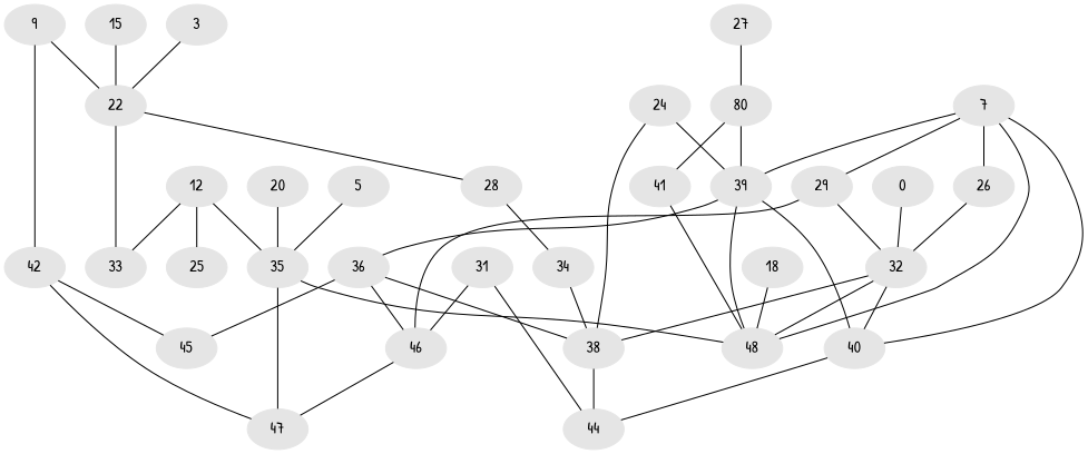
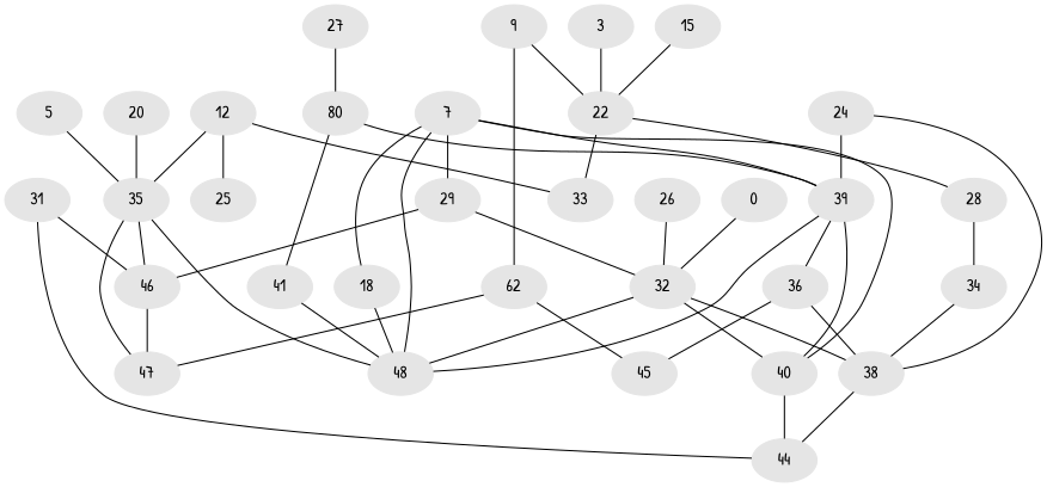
  graph {
    fontname="Patrick Hand"
    node [color=gray90 fontname="Patrick Hand" style=filled]
    edge [fontname="Patrick Hand" weight=1.0]
    3
    22
    n3 [label=33]
    28
    5
    35
    48
    47
    7
    26
    29
    39
    40
    32
    46
    38
    36
    44
    n19 [label=0]
    9
-   42
+   42 [label=62]
    45
    12
    25
    15
    18
    20
    34
    24
    n30 [label=80]
    27
    41
    31
    3 -- 22
    22 -- n3
    22 -- 28
    28 -- 34
    5 -- 35
    35 -- 48
    35 -- 47
    7 -- 48
-   7 -- 26
+   7 -- 18
    7 -- 29
    7 -- 39
    7 -- 40
    26 -- 32
    29 -- 32
    29 -- 46
    39 -- 48
    39 -- 40
    39 -- 36
    40 -- 44
    32 -- 48
    32 -- 40
    32 -- 38
    46 -- 47
    38 -- 44
-   36 -- 46
+   35 -- 46
    36 -- 38
    36 -- 45
    n19 -- 32
    9 -- 22
    9 -- 42
    42 -- 47
    42 -- 45
    12 -- n3
    12 -- 35
    12 -- 25
    15 -- 22
    18 -- 48
    20 -- 35
    34 -- 38
    24 -- 39 [weight=2.0]
    24 -- 38
    n30 -- 39
    n30 -- 41
    27 -- n30
    41 -- 48
    31 -- 46
    31 -- 44
  }
